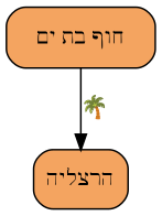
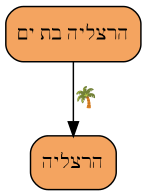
  digraph {
    rankdir=TB
    node [fillcolor=sandybrown shape=Mrecord style=filled]
-   "חוף בת ים"
+   "חוף בת ים" [label="הרצליה בת ים"]
    "הרצליה"
    "חוף בת ים" -> "הרצליה" [label="🌴"]
  }
